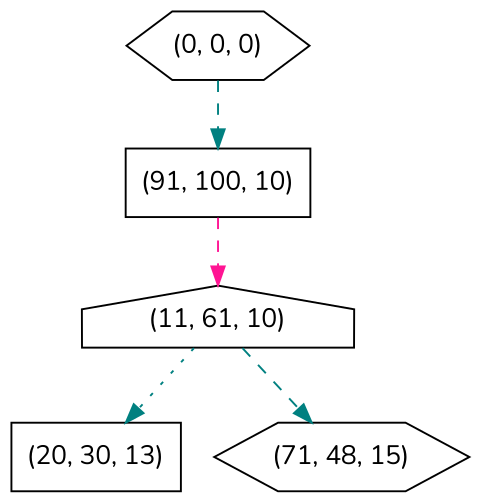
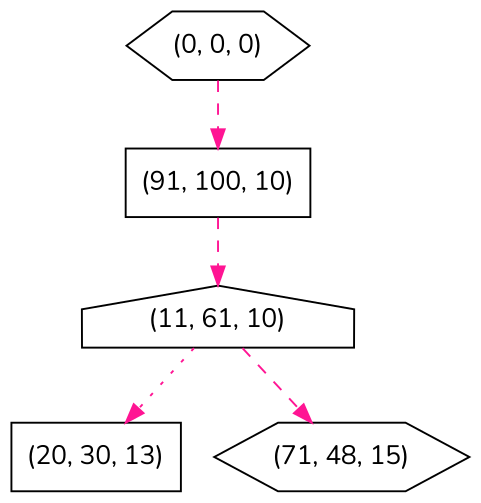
  digraph {
    fontname=Nunito
    node [fontname=Nunito shape=box]
    edge [color=deeppink fontname=Nunito style=dashed]
    "(91, 100, 10)"
    "(0, 0, 0)" [shape=hexagon]
    "(11, 61, 10)" [shape=house]
    "(20, 30, 13)"
    n5 [label="(71, 48, 15)" shape=hexagon]
    "(91, 100, 10)" -> "(11, 61, 10)"
-   "(0, 0, 0)" -> "(91, 100, 10)" [color=teal]
-   "(11, 61, 10)" -> "(20, 30, 13)" [color=teal style=dotted]
-   "(11, 61, 10)" -> n5 [color=teal]
+   "(0, 0, 0)" -> "(91, 100, 10)"
+   "(11, 61, 10)" -> "(20, 30, 13)" [style=dotted]
+   "(11, 61, 10)" -> n5
  }
